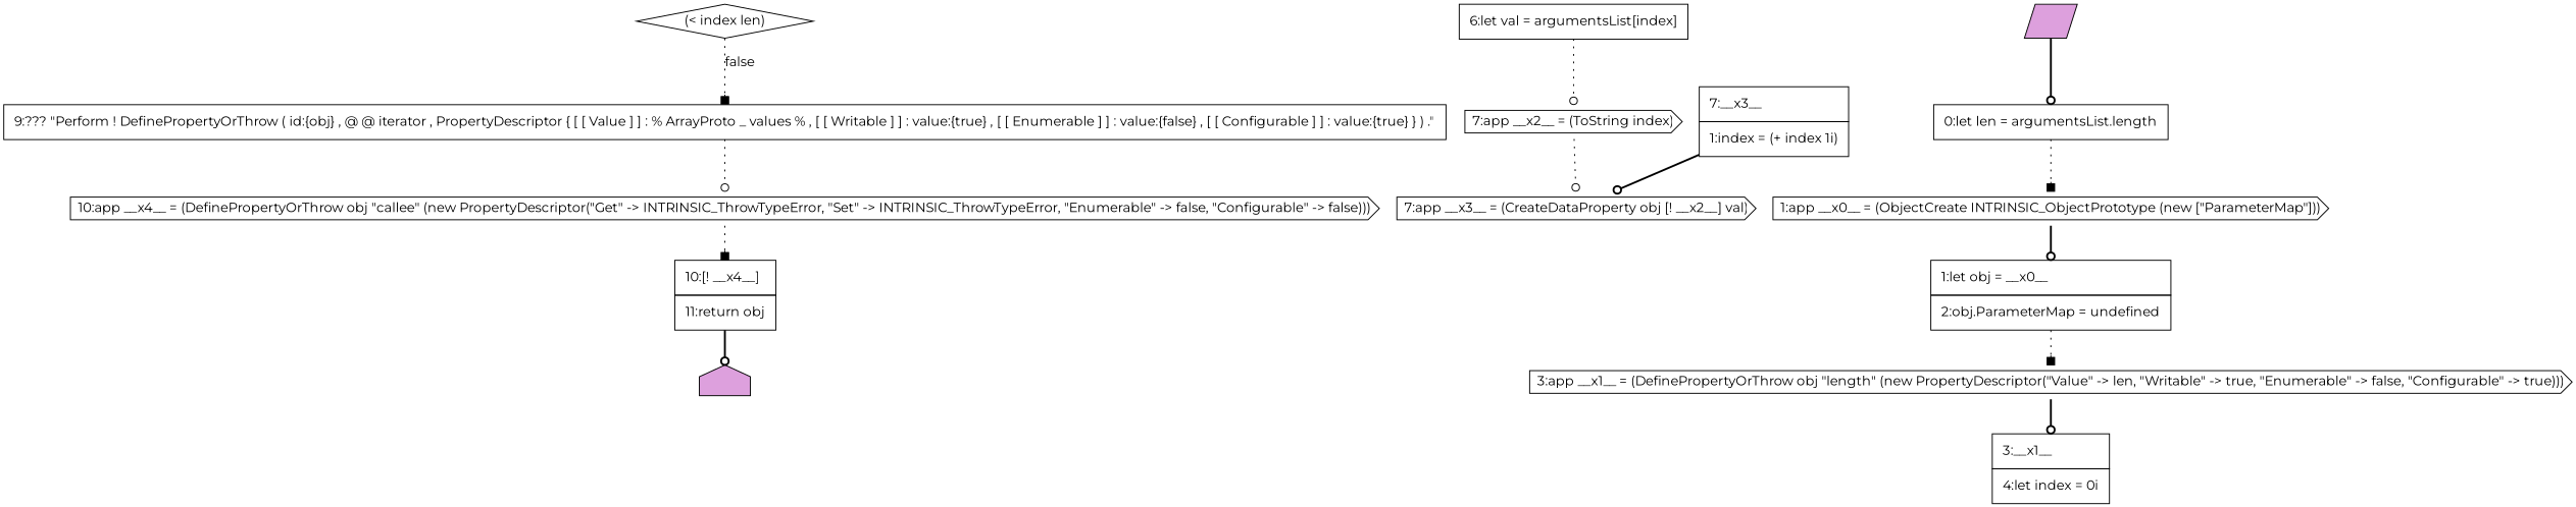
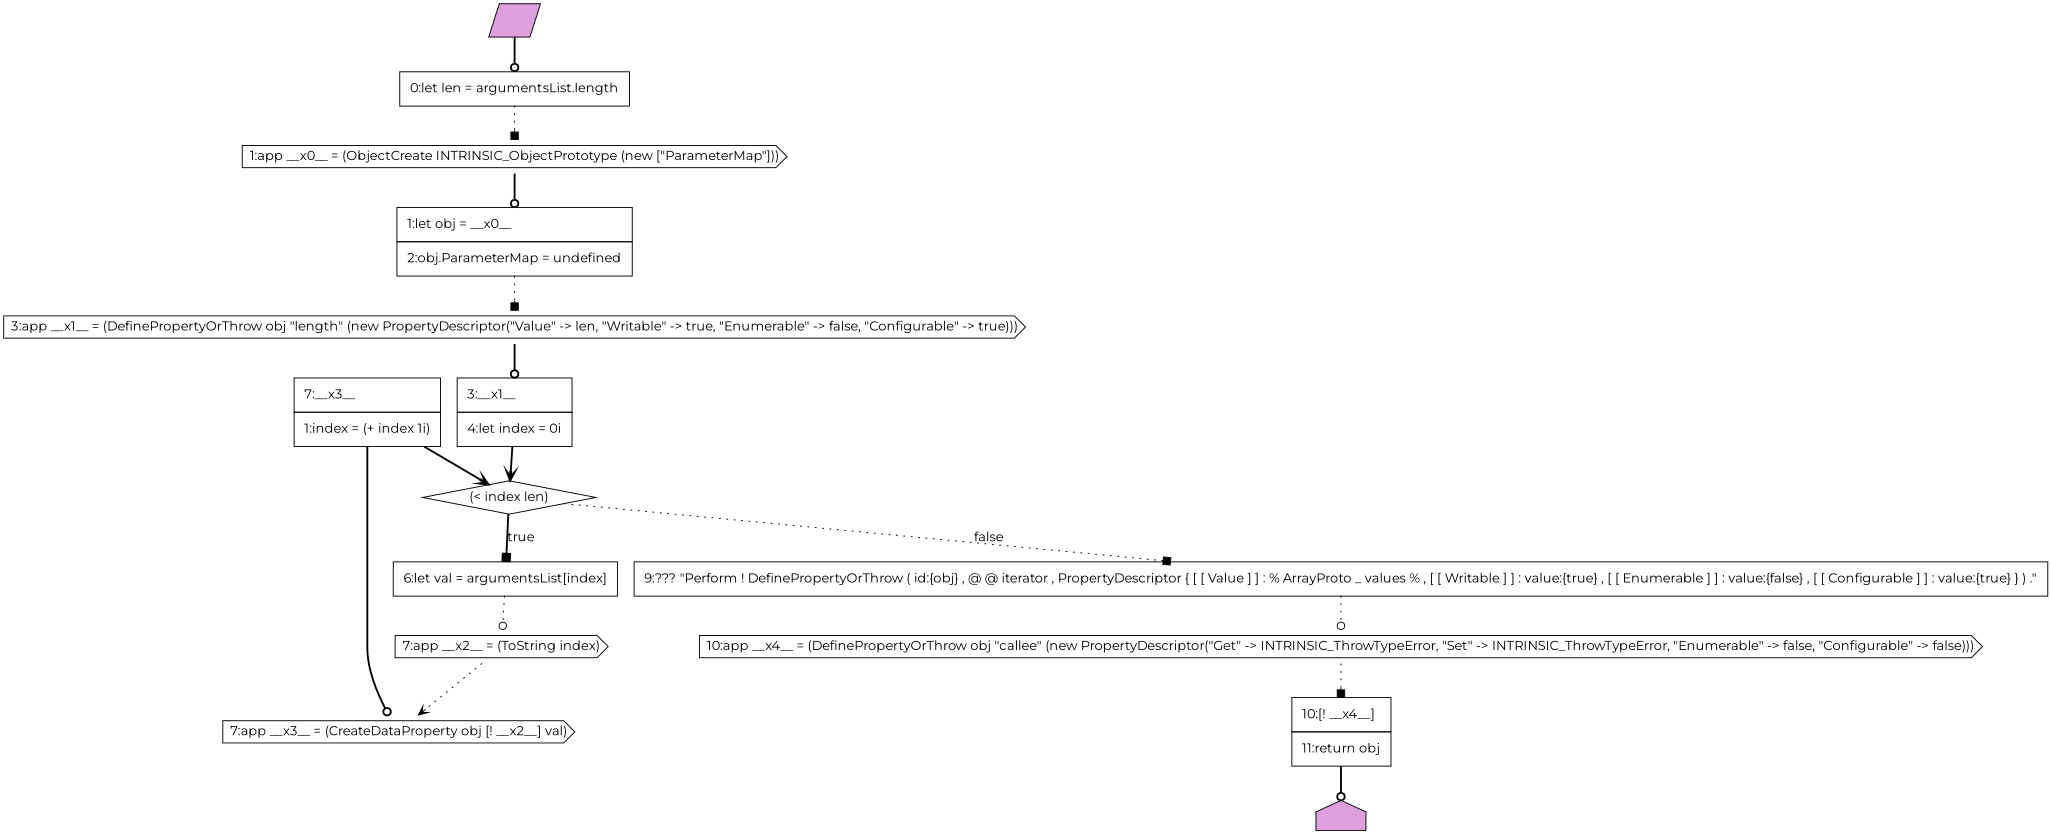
  digraph {
    fontname=Montserrat
    node [color=black fillcolor=white fontname=Montserrat shape=none style=filled]
    edge [arrowhead=odot color=black fontname=Montserrat style=bold]
    n1 [label=<<font color="black">(&lt; index len)</font>> shape=diamond]
    n2 [label=<<font color="black">     <table border="0" cellborder="1" cellspacing="0" cellpadding="10">       <tr><td align="left">6:let val = argumentsList[index]</td></tr>     </table>   </font>> margin=0]
    n3 [label=<<font color="black">     <table border="0" cellborder="1" cellspacing="0" cellpadding="10">       <tr><td align="left">9:??? &quot;Perform ! DefinePropertyOrThrow ( id:{obj} , @ @ iterator , PropertyDescriptor { [ [ Value ] ] : % ArrayProto _ values % , [ [ Writable ] ] : value:{true} , [ [ Enumerable ] ] : value:{false} , [ [ Configurable ] ] : value:{true} } ) .&quot;</td></tr>     </table>   </font>> margin=0]
    n4 [label=<<font color="black">7:app __x2__ = (ToString index)</font>> shape=cds]
    n5 [label=<<font color="black">10:app __x4__ = (DefinePropertyOrThrow obj &quot;callee&quot; (new PropertyDescriptor(&quot;Get&quot; -&gt; INTRINSIC_ThrowTypeError, &quot;Set&quot; -&gt; INTRINSIC_ThrowTypeError, &quot;Enumerable&quot; -&gt; false, &quot;Configurable&quot; -&gt; false)))</font>> shape=cds]
    n6 [label=<<font color="black">     <table border="0" cellborder="1" cellspacing="0" cellpadding="10">       <tr><td align="left">7:__x3__</td></tr>       <tr><td align="left">1:index = (+ index 1i)</td></tr>     </table>   </font>> margin=0]
    n7 [label=<<font color="black">7:app __x3__ = (CreateDataProperty obj [! __x2__] val)</font>> shape=cds]
    n8 [label=<<font color="black">1:app __x0__ = (ObjectCreate INTRINSIC_ObjectPrototype (new [&quot;ParameterMap&quot;]))</font>> shape=cds]
    n9 [label=<<font color="black">     <table border="0" cellborder="1" cellspacing="0" cellpadding="10">       <tr><td align="left">1:let obj = __x0__</td></tr>       <tr><td align="left">2:obj.ParameterMap = undefined</td></tr>     </table>   </font>> margin=0]
    n10 [label=<<font color="black">3:app __x1__ = (DefinePropertyOrThrow obj &quot;length&quot; (new PropertyDescriptor(&quot;Value&quot; -&gt; len, &quot;Writable&quot; -&gt; true, &quot;Enumerable&quot; -&gt; false, &quot;Configurable&quot; -&gt; true)))</font>> shape=cds]
    n11 [label=<<font color="black">     <table border="0" cellborder="1" cellspacing="0" cellpadding="10">       <tr><td align="left">3:__x1__</td></tr>       <tr><td align="left">4:let index = 0i</td></tr>     </table>   </font>> margin=0]
    n12 [fillcolor=plum label=" " shape=parallelogram]
    n13 [label=<<font color="black">     <table border="0" cellborder="1" cellspacing="0" cellpadding="10">       <tr><td align="left">0:let len = argumentsList.length</td></tr>     </table>   </font>> margin=0]
    n14 [label=<<font color="black">     <table border="0" cellborder="1" cellspacing="0" cellpadding="10">       <tr><td align="left">10:[! __x4__]</td></tr>       <tr><td align="left">11:return obj</td></tr>     </table>   </font>> margin=0]
    n15 [fillcolor=plum label=" " shape=house]
+   n1 -> n2 [arrowhead=box label=<<font color="black">true</font>>]
    n1 -> n3 [arrowhead=box label=<<font color="black">false</font>> style=dotted]
    n2 -> n4 [style=dotted]
    n3 -> n5 [style=dotted]
-   n4 -> n7 [style=dotted]
+   n4 -> n7 [arrowhead=vee style=dotted]
    n5 -> n14 [arrowhead=box style=dotted]
+   n6 -> n1 [arrowhead=vee]
    n6 -> n7
    n8 -> n9
    n9 -> n10 [arrowhead=box style=dotted]
    n10 -> n11
+   n11 -> n1 [arrowhead=vee]
    n12 -> n13
    n13 -> n8 [arrowhead=box style=dotted]
    n14 -> n15
  }
